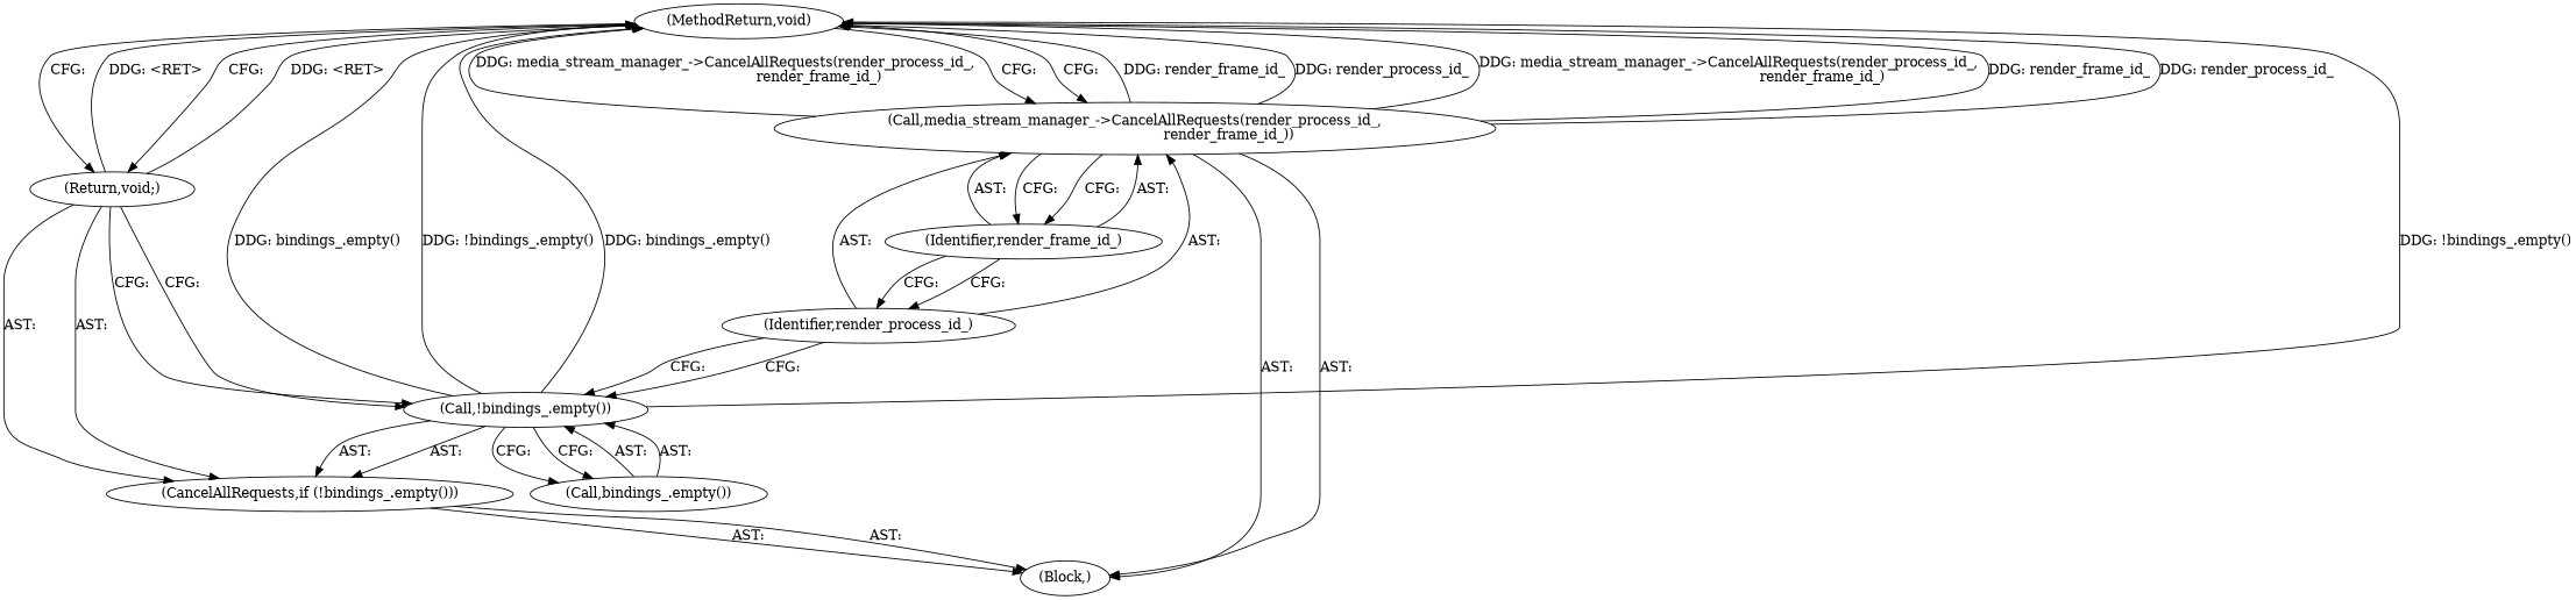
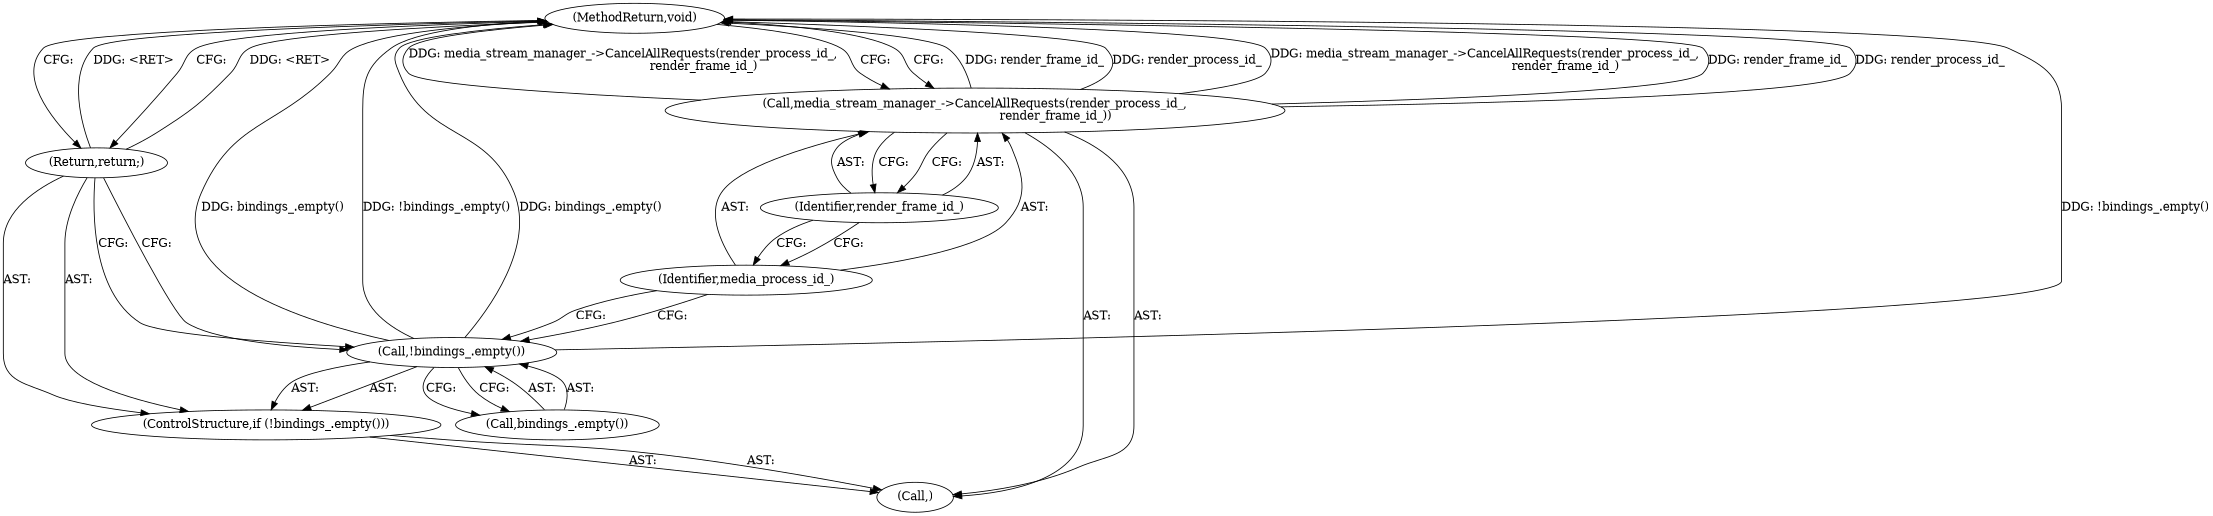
  digraph {
    n1 [label="(MethodReturn,void)"]
-   n2 [label="(Return,void;)"]
+   n2 [label="(Return,return;)"]
    n3 [label="(Call,media_stream_manager_->CancelAllRequests(render_process_id_,\n                                           render_frame_id_))"]
-   n4 [label="(CancelAllRequests,if (!bindings_.empty()))"]
+   n4 [label="(ControlStructure,if (!bindings_.empty()))"]
    n5 [label="(Call,!bindings_.empty())"]
-   n6 [label="(Block,)"]
+   n6 [label="(Call,)"]
    n7 [label="(Identifier,render_frame_id_)"]
    n8 [label="(Call,bindings_.empty())"]
-   n9 [label="(Identifier,render_process_id_)"]
+   n9 [label="(Identifier,media_process_id_)"]
    n1 -> n2 [label="CFG: "]
    n1 -> n2 [label="CFG: "]
    n1 -> n3 [label="CFG: "]
    n1 -> n3 [label="CFG: "]
    n2 -> n1 [label="DDG: <RET>"]
    n2 -> n1 [label="DDG: <RET>"]
    n2 -> n4 [label="AST: "]
    n2 -> n4 [label="AST: "]
    n2 -> n5 [label="CFG: "]
    n2 -> n5 [label="CFG: "]
    n3 -> n1 [label="DDG: render_frame_id_"]
    n3 -> n1 [label="DDG: render_process_id_"]
    n3 -> n1 [label="DDG: media_stream_manager_->CancelAllRequests(render_process_id_,\n                                           render_frame_id_)"]
    n3 -> n1 [label="DDG: render_frame_id_"]
    n3 -> n1 [label="DDG: render_process_id_"]
    n3 -> n1 [label="DDG: media_stream_manager_->CancelAllRequests(render_process_id_,\n                                           render_frame_id_)"]
    n3 -> n6 [label="AST: "]
    n3 -> n6 [label="AST: "]
    n3 -> n7 [label="CFG: "]
    n3 -> n7 [label="CFG: "]
    n4 -> n6 [label="AST: "]
    n4 -> n6 [label="AST: "]
    n5 -> n1 [label="DDG: bindings_.empty()"]
    n5 -> n1 [label="DDG: !bindings_.empty()"]
    n5 -> n1 [label="DDG: bindings_.empty()"]
    n5 -> n1 [label="DDG: !bindings_.empty()"]
    n5 -> n4 [label="AST: "]
    n5 -> n4 [label="AST: "]
    n5 -> n8 [label="CFG: "]
    n5 -> n8 [label="CFG: "]
    n7 -> n3 [label="AST: "]
    n7 -> n3 [label="AST: "]
    n7 -> n9 [label="CFG: "]
    n7 -> n9 [label="CFG: "]
    n8 -> n5 [label="AST: "]
    n8 -> n5 [label="AST: "]
    n9 -> n3 [label="AST: "]
    n9 -> n3 [label="AST: "]
    n9 -> n5 [label="CFG: "]
    n9 -> n5 [label="CFG: "]
  }
